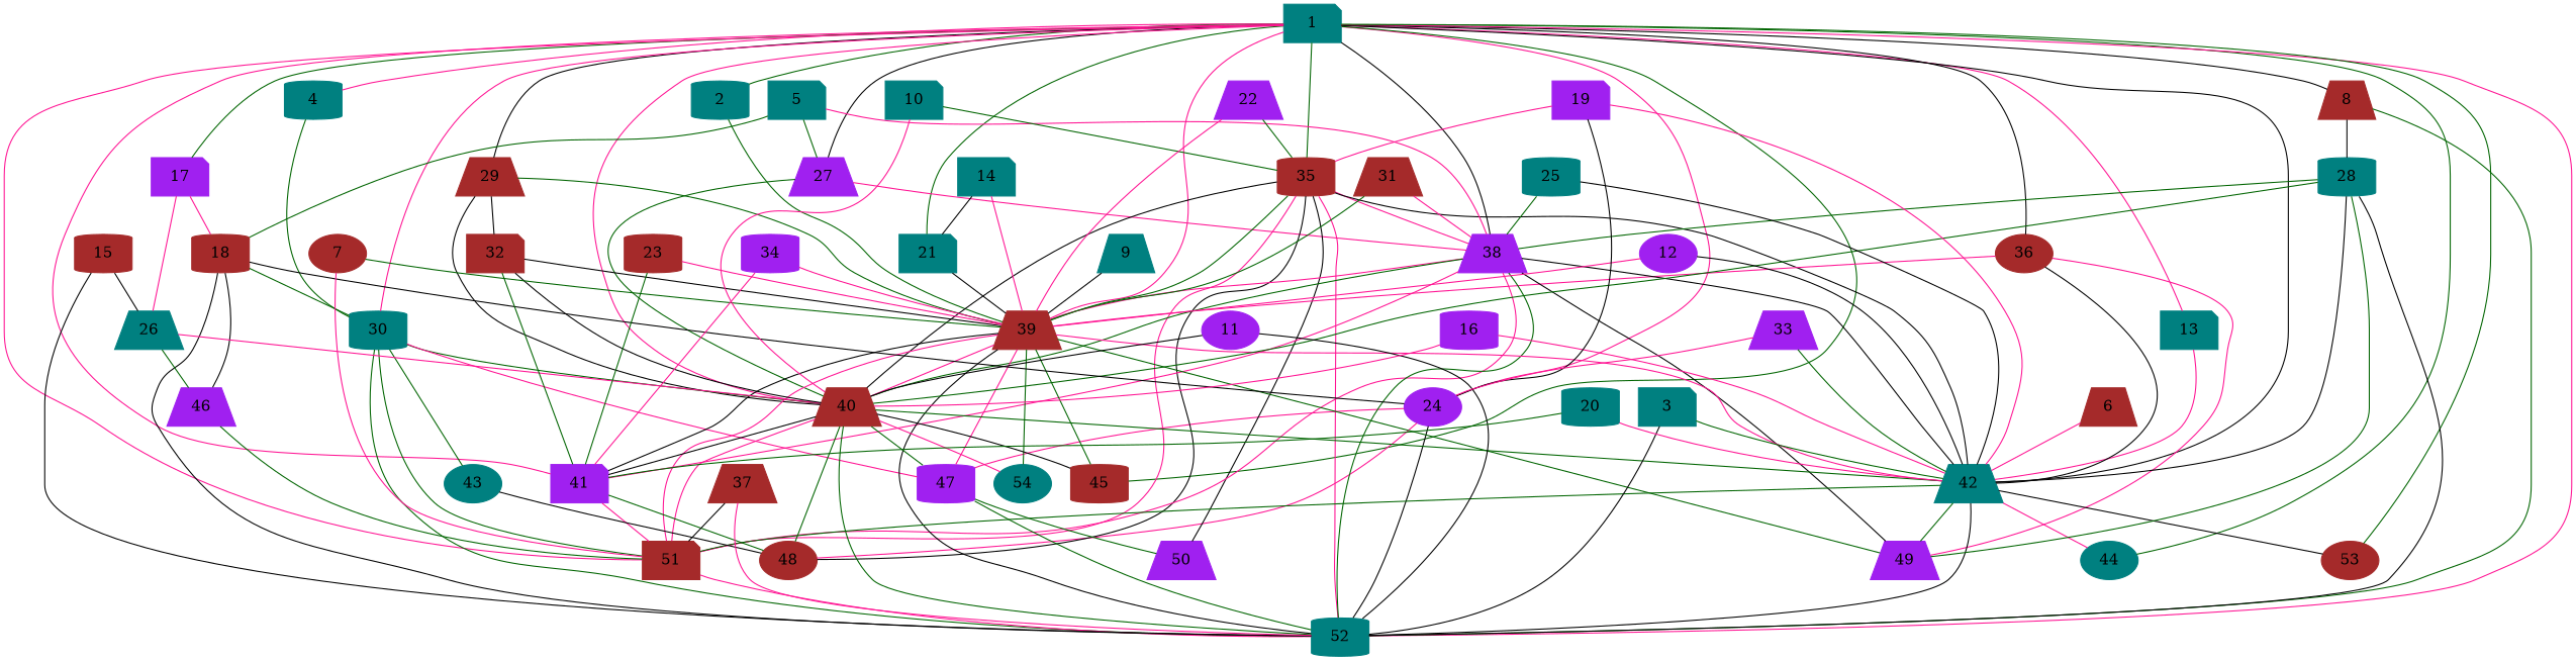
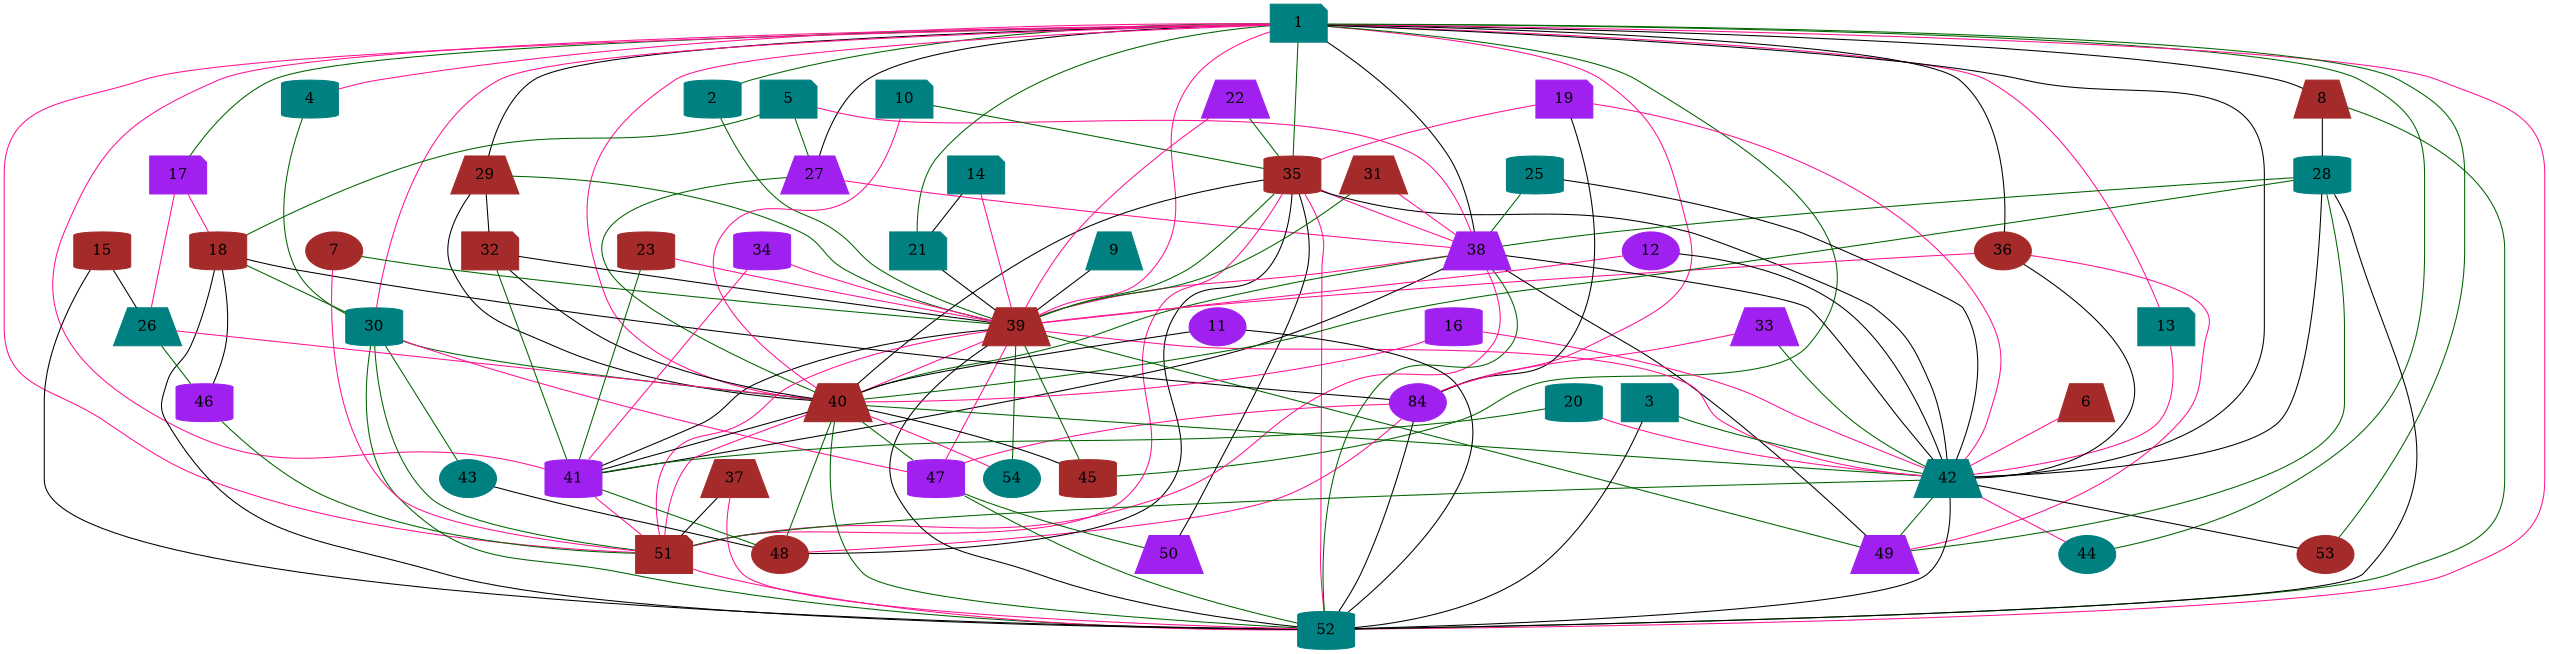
  graph {
    node [color=teal shape=trapezium style=filled]
    edge [color=deeppink weight=1.0]
    1 [shape=note]
    2 [shape=cylinder]
    4 [shape=cylinder]
    8 [color=brown]
    13 [shape=note]
    17 [color=purple shape=note]
    21 [shape=note]
-   24 [color=purple shape=ellipse]
+   24 [color=purple shape=ellipse label=84]
    27 [color=purple]
    29 [color=brown]
    30 [shape=cylinder]
    35 [color=brown shape=cylinder]
    36 [color=brown shape=ellipse]
    38 [color=purple]
    39 [color=brown]
    40 [color=brown]
-   41 [color=purple shape=note]
+   41 [color=purple shape=cylinder]
    42
    44 [shape=ellipse]
    45 [color=brown shape=cylinder]
    51 [color=brown shape=note]
    52 [shape=cylinder]
    53 [color=brown shape=ellipse]
    28 [shape=cylinder]
    18 [color=brown shape=cylinder]
    26
    47 [color=purple shape=cylinder]
    48 [color=brown shape=ellipse]
    32 [color=brown shape=note]
    43 [shape=ellipse]
    50 [color=purple]
    49 [color=purple]
    54 [shape=ellipse]
    3 [shape=note]
    5 [shape=note]
-   46 [color=purple]
+   46 [color=purple shape=cylinder]
    6 [color=brown]
    7 [color=brown shape=ellipse]
    9
    10 [shape=note]
    11 [color=purple shape=ellipse]
    12 [color=purple shape=ellipse]
    14 [shape=note]
    15 [color=brown shape=cylinder]
    16 [color=purple shape=cylinder]
    19 [color=purple shape=note]
    20 [shape=cylinder]
    22 [color=purple]
    23 [color=brown shape=cylinder]
    25 [shape=cylinder]
    31 [color=brown]
    33 [color=purple]
    34 [color=purple shape=cylinder]
    37 [color=brown]
    1 -- 2 [color=darkgreen]
    1 -- 4
    1 -- 8 [color=black]
    1 -- 13
    1 -- 17 [color=darkgreen]
    1 -- 21 [color=darkgreen]
    1 -- 24
    1 -- 27 [color=black weight=2.0]
    1 -- 29 [color=black]
    1 -- 30 [weight=2.0]
    1 -- 35 [color=darkgreen weight=2.0]
    1 -- 36 [color=black weight=2.0]
    1 -- 38 [color=black weight=2.0]
    1 -- 39 [weight=3.0]
    1 -- 40 [weight=2.0]
    1 -- 41
    1 -- 42 [color=black weight=6.0]
    1 -- 44 [color=darkgreen]
    1 -- 45 [color=darkgreen]
    1 -- 51 [weight=2.0]
    1 -- 52 [weight=2.0]
    1 -- 53 [color=darkgreen]
    2 -- 39 [color=darkgreen]
    4 -- 30 [color=darkgreen]
    8 -- 52 [color=darkgreen]
    8 -- 28 [color=black]
    13 -- 42
    17 -- 18
    17 -- 26
    21 -- 39 [color=black weight=2.0]
    24 -- 52 [color=black weight=2.0]
    24 -- 47
    24 -- 48
    27 -- 38
    27 -- 40 [color=darkgreen]
    29 -- 39 [color=darkgreen weight=2.0]
    29 -- 40 [color=black weight=2.0]
    29 -- 32 [color=black]
    30 -- 40 [color=darkgreen]
    30 -- 51 [color=darkgreen]
    30 -- 52 [color=darkgreen]
    30 -- 47
    30 -- 43 [color=darkgreen]
    35 -- 38 [weight=3.0]
    35 -- 39 [color=darkgreen]
    35 -- 40 [color=black weight=3.0]
    35 -- 42 [color=black weight=2.0]
    35 -- 51 [weight=2.0]
    35 -- 52 [weight=4.0]
    35 -- 48 [color=black]
    35 -- 50 [color=black]
    36 -- 39
    36 -- 42 [color=black]
    36 -- 49
    38 -- 39
    38 -- 40 [color=darkgreen]
-   38 -- 41
+   38 -- 41 [color=black]
    38 -- 42 [color=black weight=2.0]
    38 -- 51 [weight=2.0]
    38 -- 52 [color=darkgreen weight=2.0]
    38 -- 49 [color=black]
    39 -- 40 [weight=2.0]
    39 -- 41 [color=black]
    39 -- 42 [weight=2.0]
    39 -- 45 [color=darkgreen]
    39 -- 51
    39 -- 52 [color=black]
    39 -- 47
    39 -- 49 [color=darkgreen]
    39 -- 54 [color=darkgreen]
    40 -- 41 [color=black]
    40 -- 42 [color=darkgreen weight=2.0]
    40 -- 45 [color=black]
    40 -- 51
    40 -- 52 [color=darkgreen]
    40 -- 47 [color=darkgreen]
    40 -- 48 [color=darkgreen]
    40 -- 54
    41 -- 51
    41 -- 48 [color=darkgreen]
    42 -- 44
    42 -- 51 [color=darkgreen weight=2.0]
    42 -- 52 [color=black weight=2.0]
    42 -- 53 [color=black]
    42 -- 49 [color=darkgreen]
    51 -- 52
    28 -- 38 [color=darkgreen]
    28 -- 40 [color=darkgreen]
    28 -- 42 [color=black]
    28 -- 52 [color=black]
    28 -- 49 [color=darkgreen]
    18 -- 24 [color=black]
    18 -- 30 [color=darkgreen weight=2.0]
    18 -- 52 [color=black]
    18 -- 46 [color=black]
    26 -- 40
    26 -- 46 [color=darkgreen]
    47 -- 52 [color=darkgreen]
    47 -- 50 [color=darkgreen]
    32 -- 39 [color=black]
    32 -- 40 [color=black]
    32 -- 41 [color=darkgreen]
    43 -- 48 [color=black]
    3 -- 42 [color=darkgreen]
    3 -- 52 [color=black]
    5 -- 27 [color=darkgreen]
    5 -- 38
    5 -- 18 [color=darkgreen]
    46 -- 51 [color=darkgreen]
    6 -- 42
    7 -- 39 [color=darkgreen]
    7 -- 51
    9 -- 39 [color=black]
    10 -- 35 [color=darkgreen]
    10 -- 40
    11 -- 40 [color=black]
    11 -- 52 [color=black]
    12 -- 39
    12 -- 42 [color=black]
    14 -- 21 [color=black]
    14 -- 39
    15 -- 52 [color=black]
    15 -- 26 [color=black]
    16 -- 40
    16 -- 42
    19 -- 24 [color=black]
    19 -- 35 [weight=2.0]
    19 -- 42
    20 -- 41 [color=darkgreen]
    20 -- 42
    22 -- 35 [color=darkgreen]
    22 -- 39
    23 -- 39
    23 -- 41 [color=darkgreen]
    25 -- 38 [color=darkgreen weight=2.0]
    25 -- 42 [color=black]
    31 -- 38
    31 -- 39 [color=darkgreen]
    33 -- 24
    33 -- 42 [color=darkgreen]
    34 -- 39
    34 -- 41
    37 -- 51 [color=black]
    37 -- 52
  }
